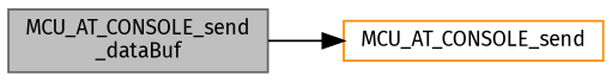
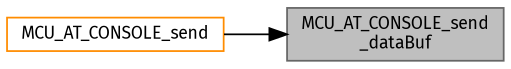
  digraph {
    rankdir=LR
    fontname="Fira Sans"
    node [fontname="Fira Sans" fontsize=10 shape=record style=filled]
    n1 [color=gray40 fillcolor=grey75 fontcolor=black height=0.2 label="MCU_AT_CONSOLE_send\l_dataBuf" width=0.4]
    n2 [color=darkorange fillcolor=white height=0.2 label=MCU_AT_CONSOLE_send width=0.4]
-   n1 -> n2 [color=black fontname="Fira Sans" fontsize=10 labelfontname=Helvetica labelfontsize=10 style=solid]
+   n2 -> n1 [color=black fontname="Fira Sans" fontsize=10 labelfontname=Helvetica labelfontsize=10 style=solid]
  }
